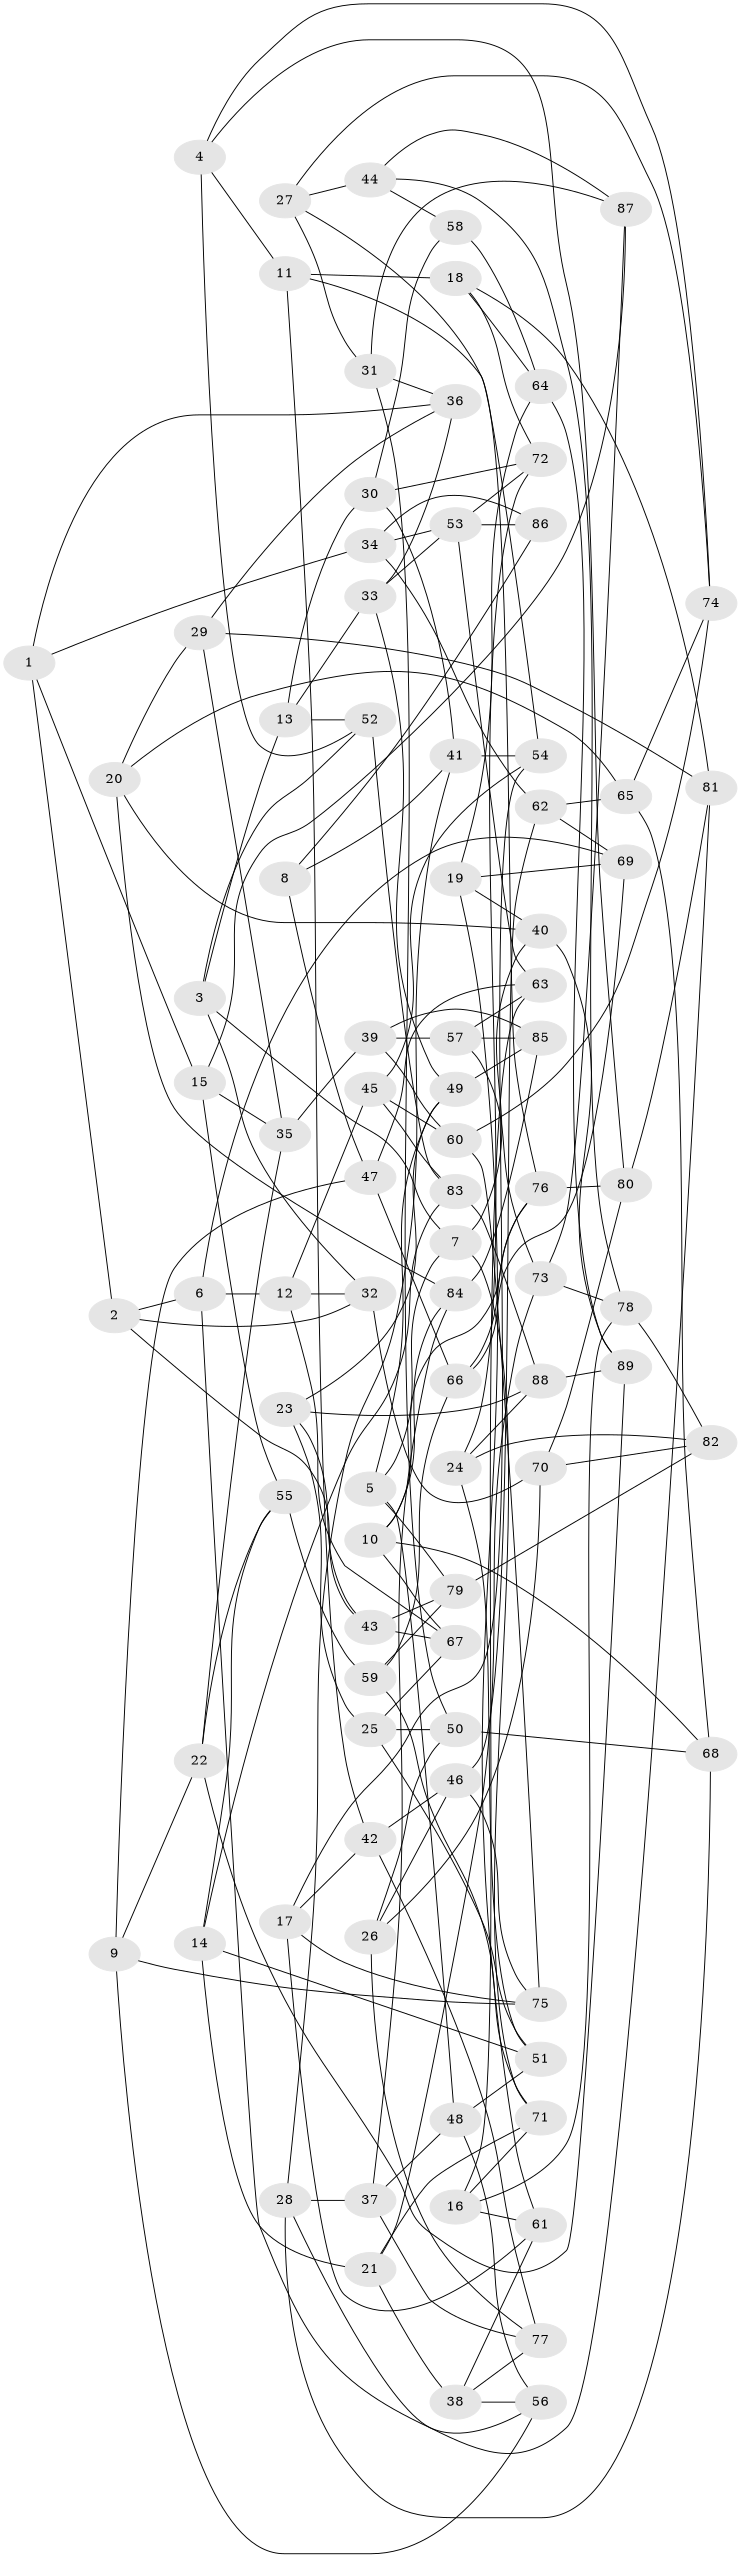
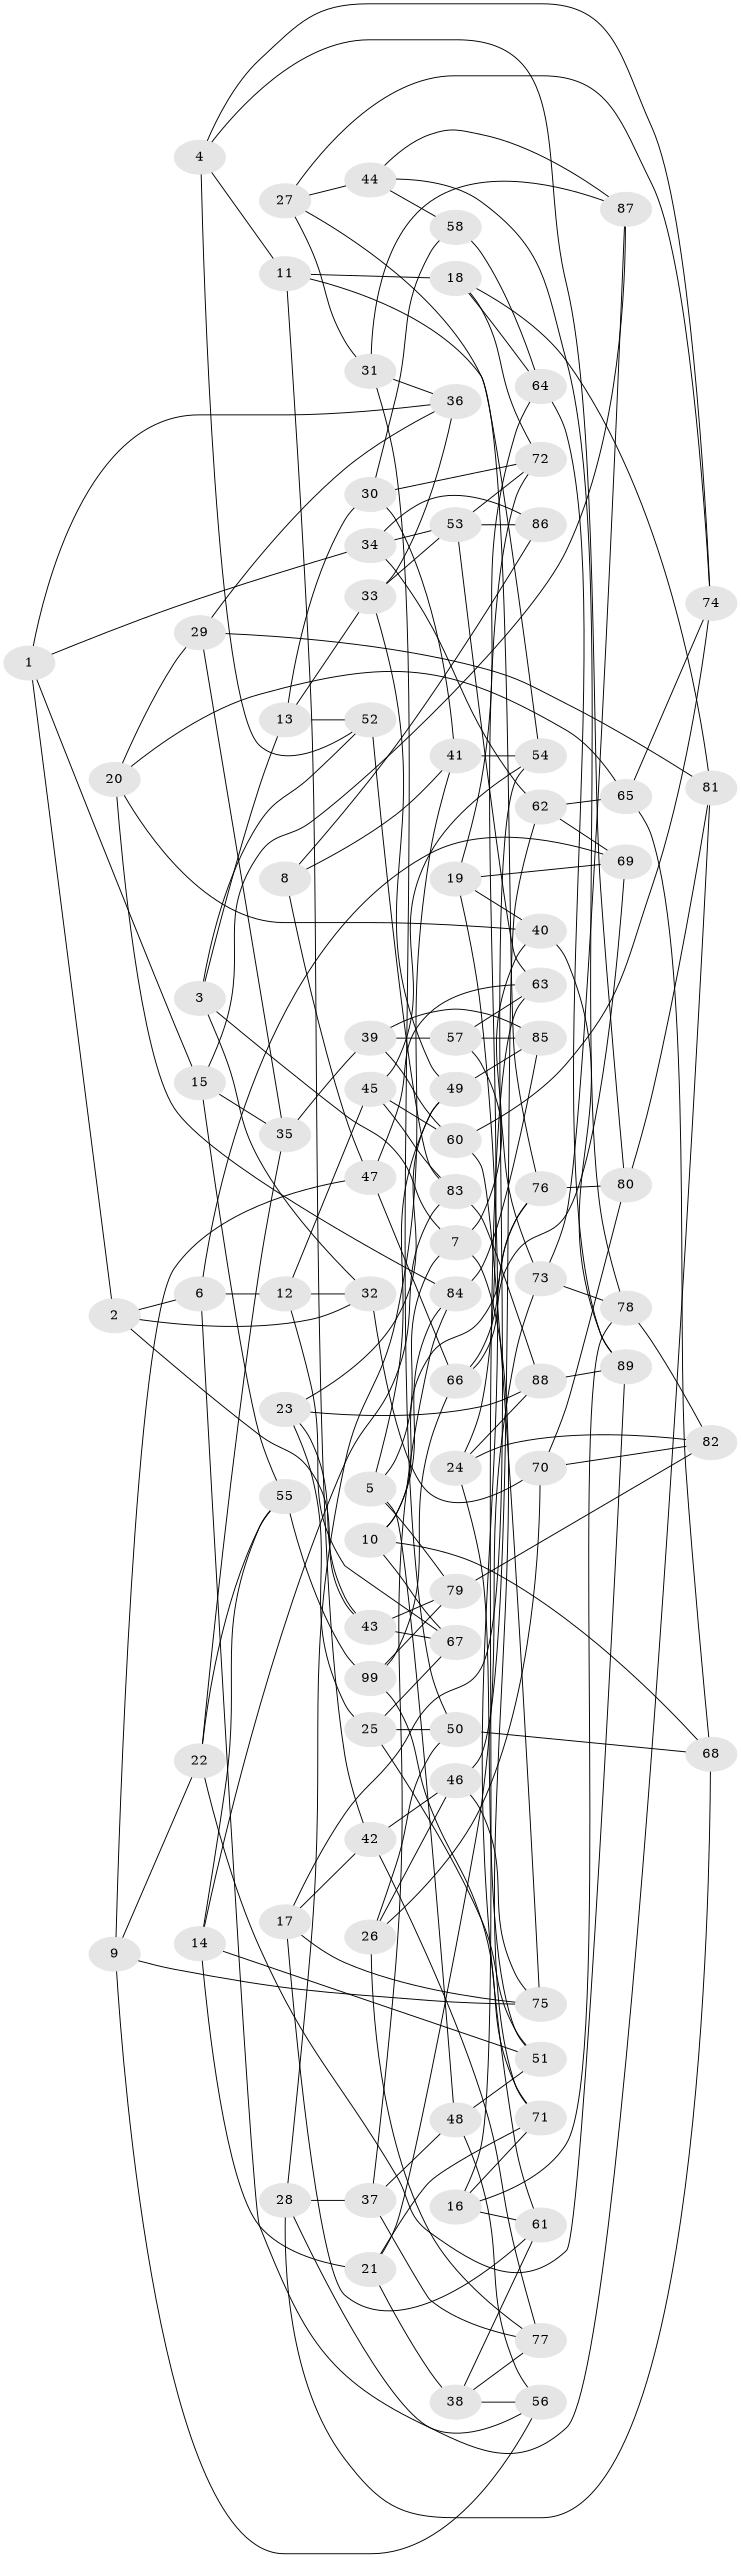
  graph {
    rankdir=LR
    node [color=gray90 style=filled]
    1
    2
    15
    34
    36
    6
    32
    43
    55
    35
    87
    86
    53
    62
    12
    56
    69
    70
    79
    67
    3
    7
    13
    52
    40
    71
    30
    33
    83
    4
    11
    74
    80
    18
    42
    54
    81
    5
    48
    49
    51
    85
    82
    45
    89
    8
    41
    47
    63
    66
    58
    64
    9
    22
    75
    10
    68
    76
    84
    72
    46
    77
    60
    14
    21
    38
    73
-   59
+   59 [label=99]
    88
    39
    16
    61
    78
    17
    19
    20
    29
    65
    23
    25
    50
    24
    26
    27
    31
    44
    28
    37
    57
    1 -- 2
    1 -- 15
    1 -- 34
    1 -- 36
    2 -- 6
    2 -- 32
    2 -- 43
    15 -- 55
    15 -- 35
    15 -- 87
    34 -- 86
    34 -- 53
    34 -- 62
    6 -- 12
    6 -- 56
    6 -- 69
    32 -- 70
    43 -- 79
    43 -- 67
    55 -- 59
    35 -- 39
    53 -- 86
    53 -- 63
    53 -- 72
    62 -- 69
    62 -- 65
    12 -- 32
    12 -- 67
    12 -- 45
    70 -- 80
    70 -- 82
    79 -- 82
    3 -- 32
    3 -- 7
    3 -- 13
    3 -- 52
    7 -- 40
    7 -- 71
    13 -- 52
    13 -- 30
    13 -- 33
    52 -- 83
    40 -- 89
    30 -- 41
    30 -- 58
    30 -- 72
    33 -- 36
    33 -- 53
    33 -- 49
    83 -- 88
    4 -- 52
    4 -- 11
    4 -- 74
    4 -- 80
    11 -- 18
    11 -- 42
    11 -- 54
    80 -- 81
    18 -- 81
    18 -- 64
    18 -- 72
    42 -- 46
    42 -- 77
    5 -- 79
    5 -- 7
    5 -- 48
    5 -- 49
    48 -- 56
    48 -- 51
    49 -- 85
    45 -- 83
    45 -- 54
    45 -- 60
    8 -- 86
    8 -- 41
    8 -- 47
    41 -- 54
    47 -- 63
    47 -- 66
    66 -- 69
    66 -- 76
    58 -- 64
    64 -- 89
    9 -- 56
    9 -- 47
    9 -- 22
    9 -- 75
    22 -- 55
    22 -- 35
    22 -- 89
    10 -- 67
    10 -- 68
    10 -- 76
    10 -- 84
    76 -- 80
    84 -- 85
    46 -- 62
    46 -- 75
    60 -- 74
    60 -- 75
    14 -- 55
    14 -- 83
    14 -- 51
    14 -- 21
    21 -- 71
    21 -- 38
    21 -- 73
    38 -- 56
    38 -- 77
    38 -- 61
    73 -- 87
    73 -- 78
    59 -- 79
    59 -- 71
    59 -- 66
    88 -- 89
    39 -- 85
    39 -- 60
    39 -- 57
    16 -- 71
    16 -- 63
    16 -- 61
    16 -- 78
    78 -- 82
    17 -- 42
    17 -- 54
    17 -- 75
    17 -- 61
    19 -- 69
    19 -- 40
    19 -- 64
    19 -- 61
    20 -- 40
    20 -- 84
    20 -- 29
    20 -- 65
    29 -- 36
    29 -- 35
    29 -- 81
    65 -- 74
    65 -- 68
    23 -- 43
    23 -- 49
    23 -- 88
    23 -- 25
    25 -- 67
    25 -- 51
    25 -- 50
    50 -- 68
    24 -- 51
    24 -- 82
    24 -- 72
    24 -- 88
    26 -- 70
    26 -- 46
    26 -- 77
    26 -- 50
    27 -- 74
    27 -- 76
    27 -- 31
    27 -- 44
    31 -- 36
    31 -- 87
    31 -- 50
    44 -- 87
    44 -- 58
    44 -- 78
    28 -- 81
    28 -- 41
    28 -- 68
    28 -- 37
    37 -- 48
    37 -- 84
    37 -- 77
    57 -- 85
    57 -- 63
    57 -- 73
  }
